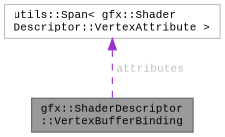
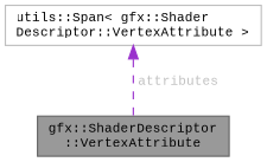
  digraph {
    fontname="Liberation Mono"
    node [fontname="Liberation Mono" fontsize=10 shape=box style=filled]
-   n1 [color=gray40 fillcolor=grey60 fontcolor=black height=0.2 label="gfx::ShaderDescriptor\l::VertexBufferBinding" width=0.4]
+   n1 [color=gray40 fillcolor=grey60 fontcolor=black height=0.2 label="gfx::ShaderDescriptor\l::VertexAttribute" width=0.4]
    n2 [color=grey75 fillcolor=white height=0.2 label="utils::Span\< gfx::Shader\lDescriptor::VertexAttribute \>" width=0.4]
    n2 -> n1 [color=darkorchid3 dir=back fontcolor=grey fontname="Liberation Mono" fontsize=10 label=<<TABLE CELLBORDER="0" BORDER="0"><TR><TD VALIGN="top" ALIGN="LEFT" CELLPADDING="1" CELLSPACING="0">attributes</TD></TR> </TABLE>> labelfontname=Helvetica labelfontsize=10 style=dashed]
  }
